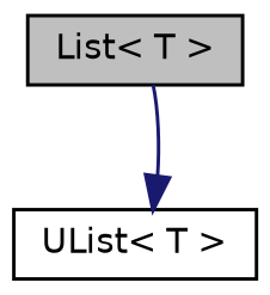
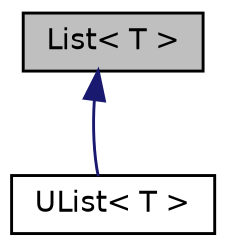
  digraph {
    node [color=black fontname=Helvetica fontsize=10 shape=record]
    n1 [fillcolor=grey75 fontcolor=black height=0.2 label="List\< T \>" style=filled width=0.4]
    n2 [height=0.2 label="UList\< T \>" width=0.4]
-   n2 -> n1 [color=midnightblue dir=back fontname=Helvetica fontsize=10 labelfontname=Helvetica labelfontsize=10 style=solid]
+   n1 -> n2 [color=midnightblue dir=back fontname=Helvetica fontsize=10 labelfontname=Helvetica labelfontsize=10 style=solid]
  }
